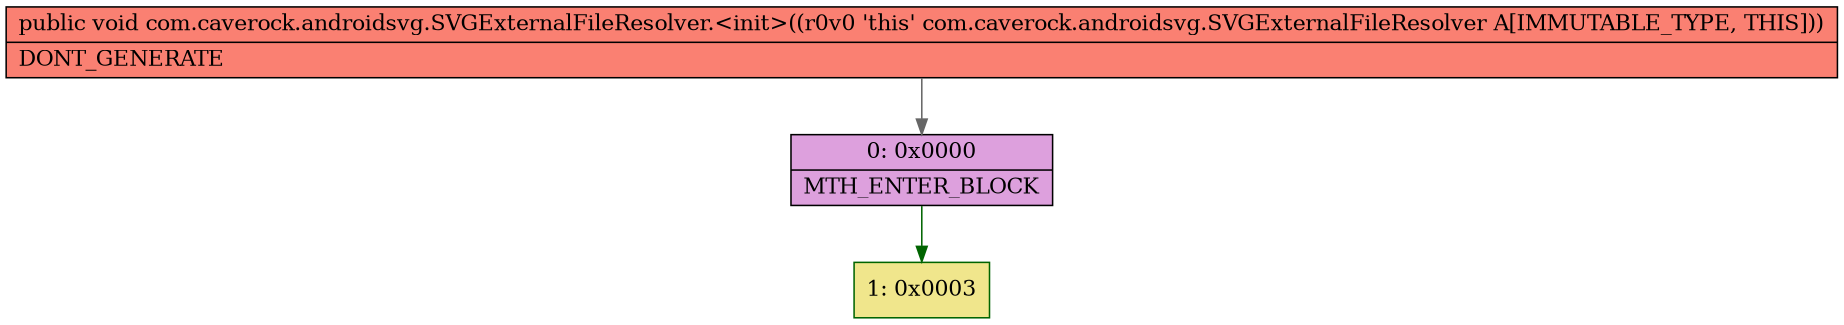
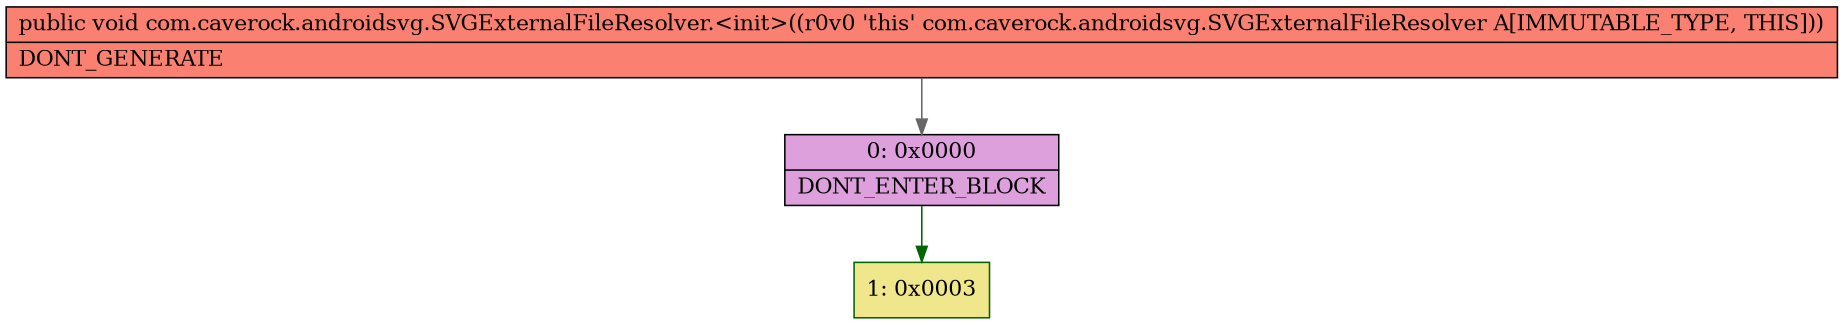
  digraph {
    node [color=black shape=record style=filled]
-   n1 [label="{0\:\ 0x0000|MTH_ENTER_BLOCK\l}" fillcolor=plum]
+   n1 [label="{0\:\ 0x0000|DONT_ENTER_BLOCK\l}" fillcolor=plum]
    n2 [color=darkgreen label="{1\:\ 0x0003}" fillcolor=khaki]
    n3 [label="{public void com.caverock.androidsvg.SVGExternalFileResolver.\<init\>((r0v0 'this' com.caverock.androidsvg.SVGExternalFileResolver A[IMMUTABLE_TYPE, THIS]))  | DONT_GENERATE\l}" fillcolor=salmon]
    subgraph cluster_1 {
      label="R(0)"
    }
    n1 -> n2 [color=darkgreen]
    n3 -> n1 [color=gray40]
  }
